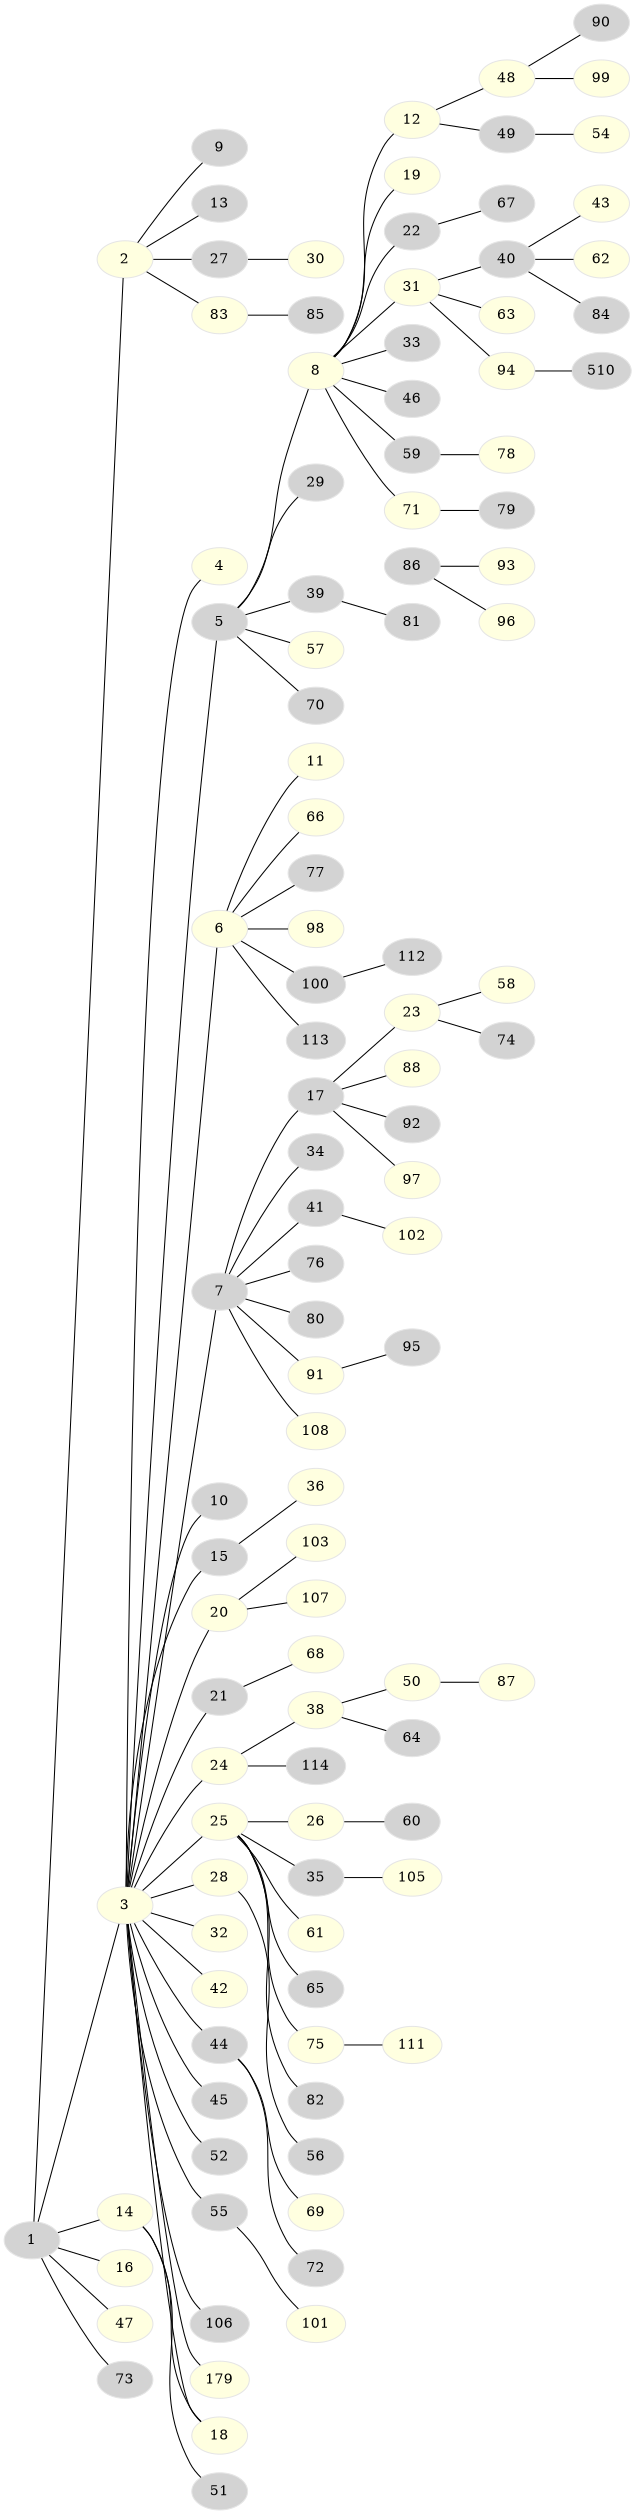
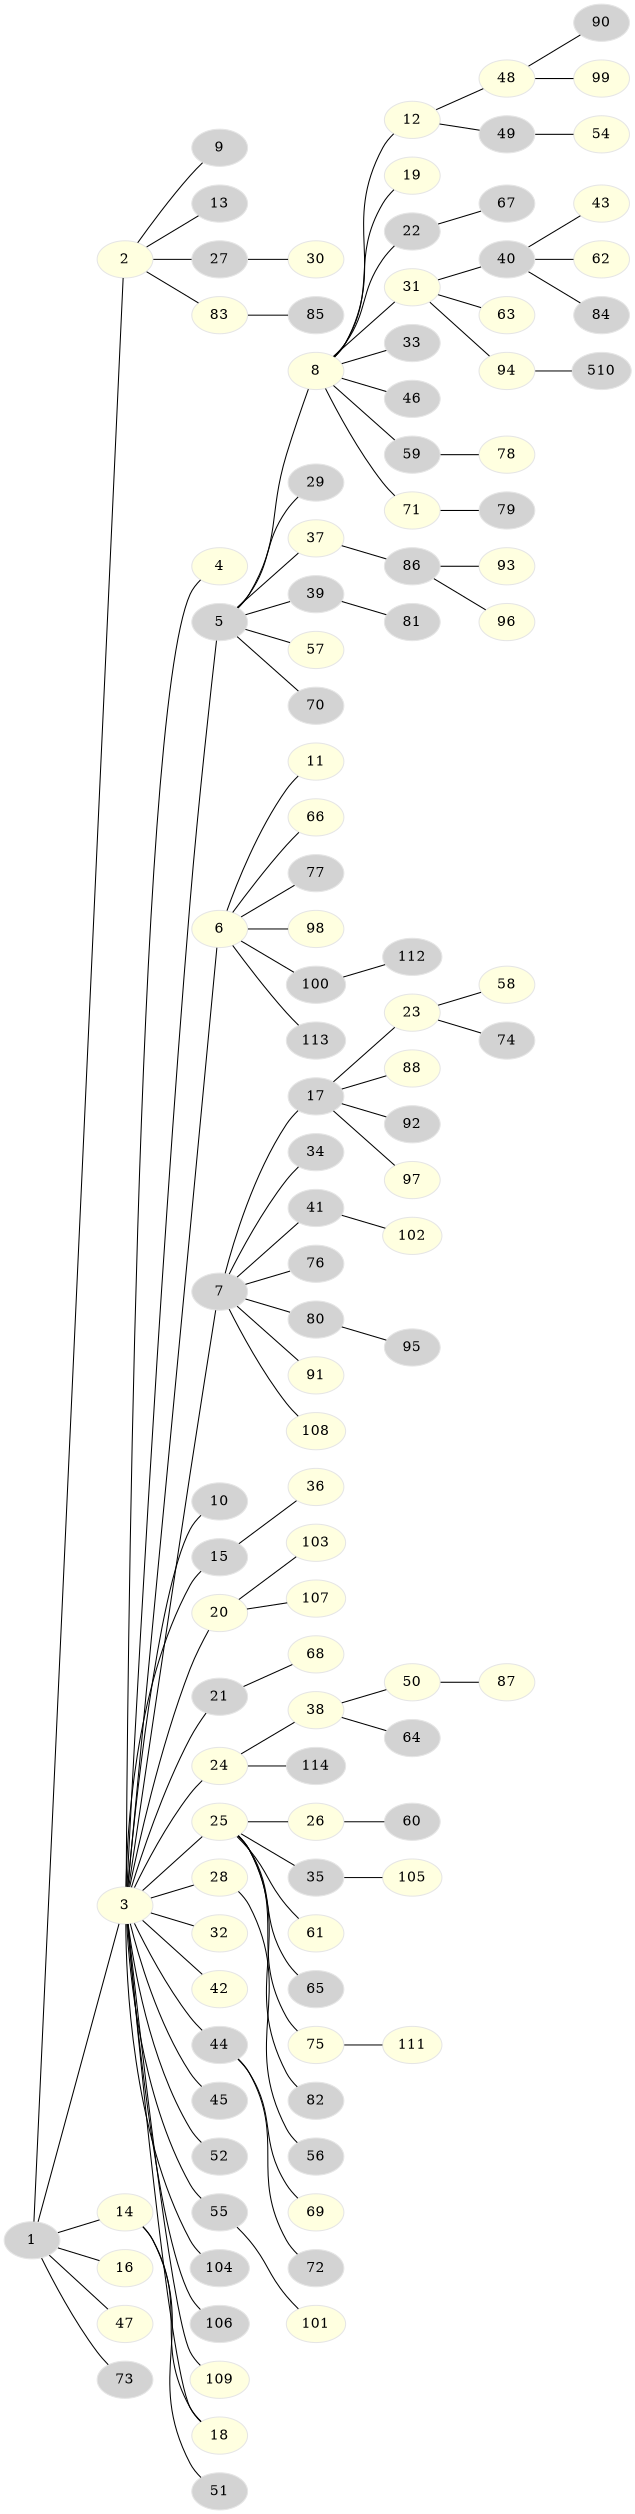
  graph {
    rankdir=LR
    node [color=gray90 fillcolor=lightyellow style=filled]
    1 [fillcolor=lightgrey]
    2
    3
    14
    16
    47
    73 [fillcolor=lightgrey]
    9 [fillcolor=lightgrey]
    13 [fillcolor=lightgrey]
    27 [fillcolor=lightgrey]
    83
    4
    5 [fillcolor=lightgrey]
    6
    7 [fillcolor=lightgrey]
    10 [fillcolor=lightgrey]
    15 [fillcolor=lightgrey]
    18
    20
    21 [fillcolor=lightgrey]
    24
    25
    28
    32
    42
    44 [fillcolor=lightgrey]
    45 [fillcolor=lightgrey]
    52 [fillcolor=lightgrey]
    55 [fillcolor=lightgrey]
+   104 [fillcolor=lightgrey]
    106 [fillcolor=lightgrey]
-   109 [label=179]
+   109
    51 [fillcolor=lightgrey]
    30
    85 [fillcolor=lightgrey]
    8
    29 [fillcolor=lightgrey]
+   37
    39 [fillcolor=lightgrey]
    57
    70 [fillcolor=lightgrey]
    11
    66
    77 [fillcolor=lightgrey]
    98
    100 [fillcolor=lightgrey]
    113 [fillcolor=lightgrey]
    17 [fillcolor=lightgrey]
    34 [fillcolor=lightgrey]
    41 [fillcolor=lightgrey]
    76 [fillcolor=lightgrey]
    80 [fillcolor=lightgrey]
    91
    108
    36
    103
    107
    68
    38
    114 [fillcolor=lightgrey]
    26
    35 [fillcolor=lightgrey]
    61
    65 [fillcolor=lightgrey]
    75
    82 [fillcolor=lightgrey]
    56 [fillcolor=lightgrey]
    69
    72 [fillcolor=lightgrey]
    101
    12
    19
    22 [fillcolor=lightgrey]
    31
    33 [fillcolor=lightgrey]
    46 [fillcolor=lightgrey]
    59 [fillcolor=lightgrey]
    71
    86 [fillcolor=lightgrey]
    81 [fillcolor=lightgrey]
    112 [fillcolor=lightgrey]
    23
    88
    92 [fillcolor=lightgrey]
    97
    102
    95 [fillcolor=lightgrey]
    48
    49 [fillcolor=lightgrey]
    67 [fillcolor=lightgrey]
    40 [fillcolor=lightgrey]
    63
    94
    78
    79 [fillcolor=lightgrey]
    90 [fillcolor=lightgrey]
    99
    54
    58
    74 [fillcolor=lightgrey]
    50
    64 [fillcolor=lightgrey]
    60 [fillcolor=lightgrey]
    105
    111
    43
    62
    84 [fillcolor=lightgrey]
    n109 [fillcolor=lightgrey label=510]
    93
    96
    87
    1 -- 2
    1 -- 3
    1 -- 14
    1 -- 16
    1 -- 47
    1 -- 73
    2 -- 9
    2 -- 13
    2 -- 27
    2 -- 83
    3 -- 4
    3 -- 5
    3 -- 6
    3 -- 7
    3 -- 10
    3 -- 15
    3 -- 18
    3 -- 20
    3 -- 21
    3 -- 24
    3 -- 25
    3 -- 28
    3 -- 32
    3 -- 42
    3 -- 44
    3 -- 45
    3 -- 52
    3 -- 55
+   3 -- 104
    3 -- 106
    3 -- 109
    14 -- 18
    14 -- 51
    27 -- 30
    83 -- 85
    5 -- 8
    5 -- 29
+   5 -- 37
    5 -- 39
    5 -- 57
    5 -- 70
    6 -- 11
    6 -- 66
    6 -- 77
    6 -- 98
    6 -- 100
    6 -- 113
    7 -- 17
    7 -- 34
    7 -- 41
    7 -- 76
    7 -- 80
    7 -- 91
    7 -- 108
    15 -- 36
    20 -- 103
    20 -- 107
    21 -- 68
    24 -- 38
    24 -- 114
    25 -- 26
    25 -- 35
    25 -- 61
    25 -- 65
    25 -- 75
    25 -- 82
    28 -- 56
    44 -- 69
    44 -- 72
    55 -- 101
    8 -- 12
    8 -- 19
    8 -- 22
    8 -- 31
    8 -- 33
    8 -- 46
    8 -- 59
    8 -- 71
+   37 -- 86
    39 -- 81
    100 -- 112
    17 -- 23
    17 -- 88
    17 -- 92
    17 -- 97
    41 -- 102
-   91 -- 95
+   80 -- 95
    38 -- 50
    38 -- 64
    26 -- 60
    35 -- 105
    75 -- 111
    12 -- 48
    12 -- 49
    22 -- 67
    31 -- 40
    31 -- 63
    31 -- 94
    59 -- 78
    71 -- 79
    86 -- 93
    86 -- 96
    23 -- 58
    23 -- 74
    48 -- 90
    48 -- 99
    49 -- 54
    40 -- 43
    40 -- 62
    40 -- 84
    94 -- n109
    50 -- 87
  }
